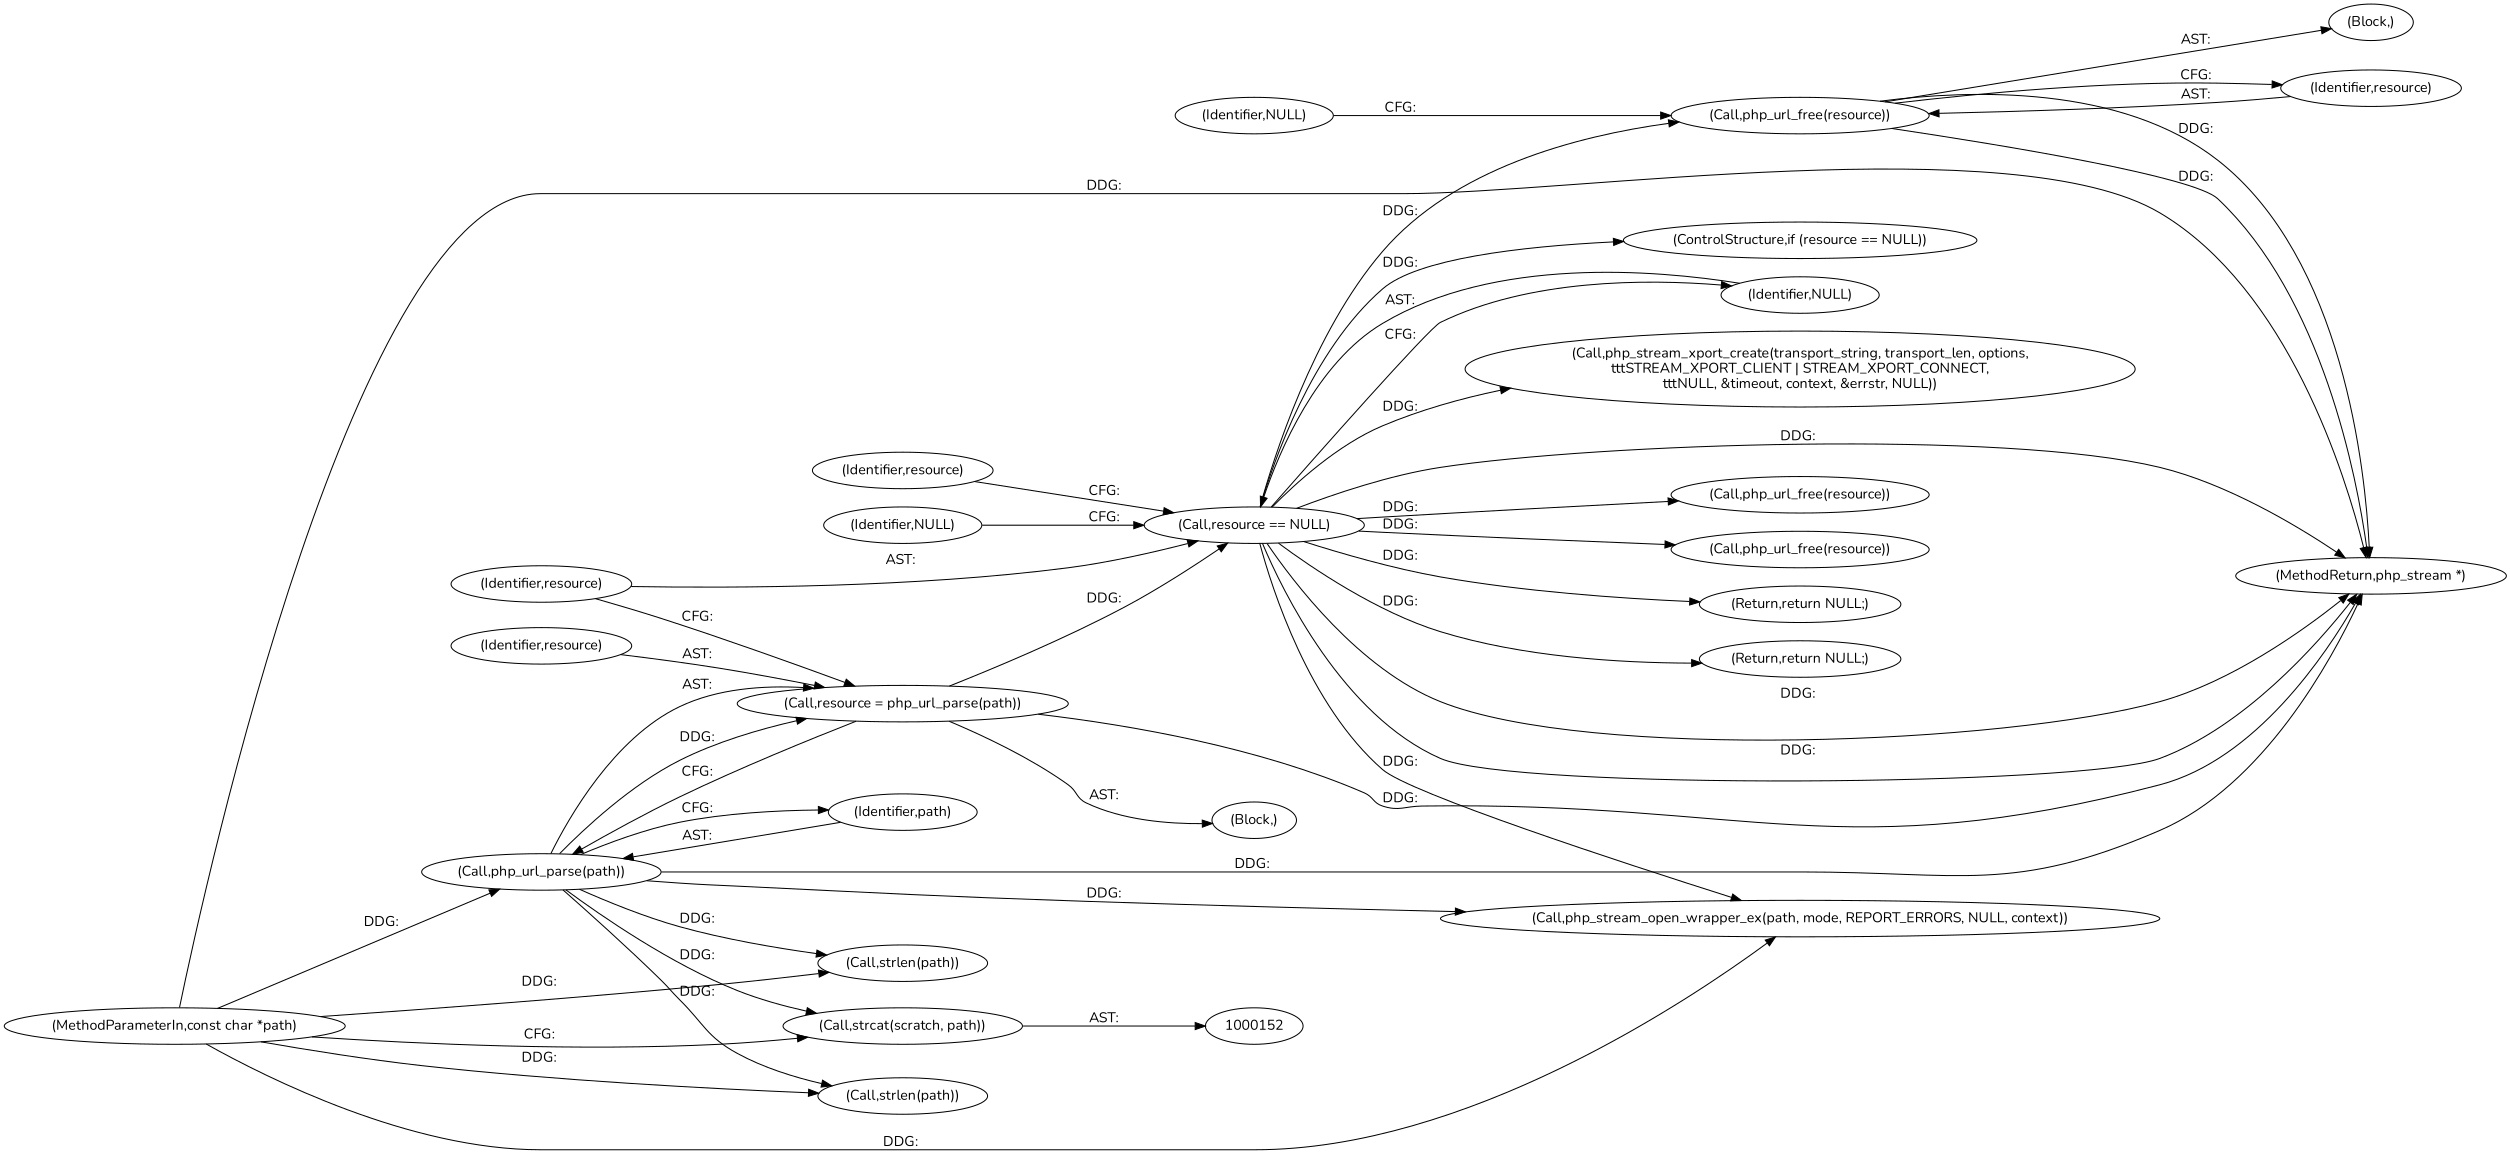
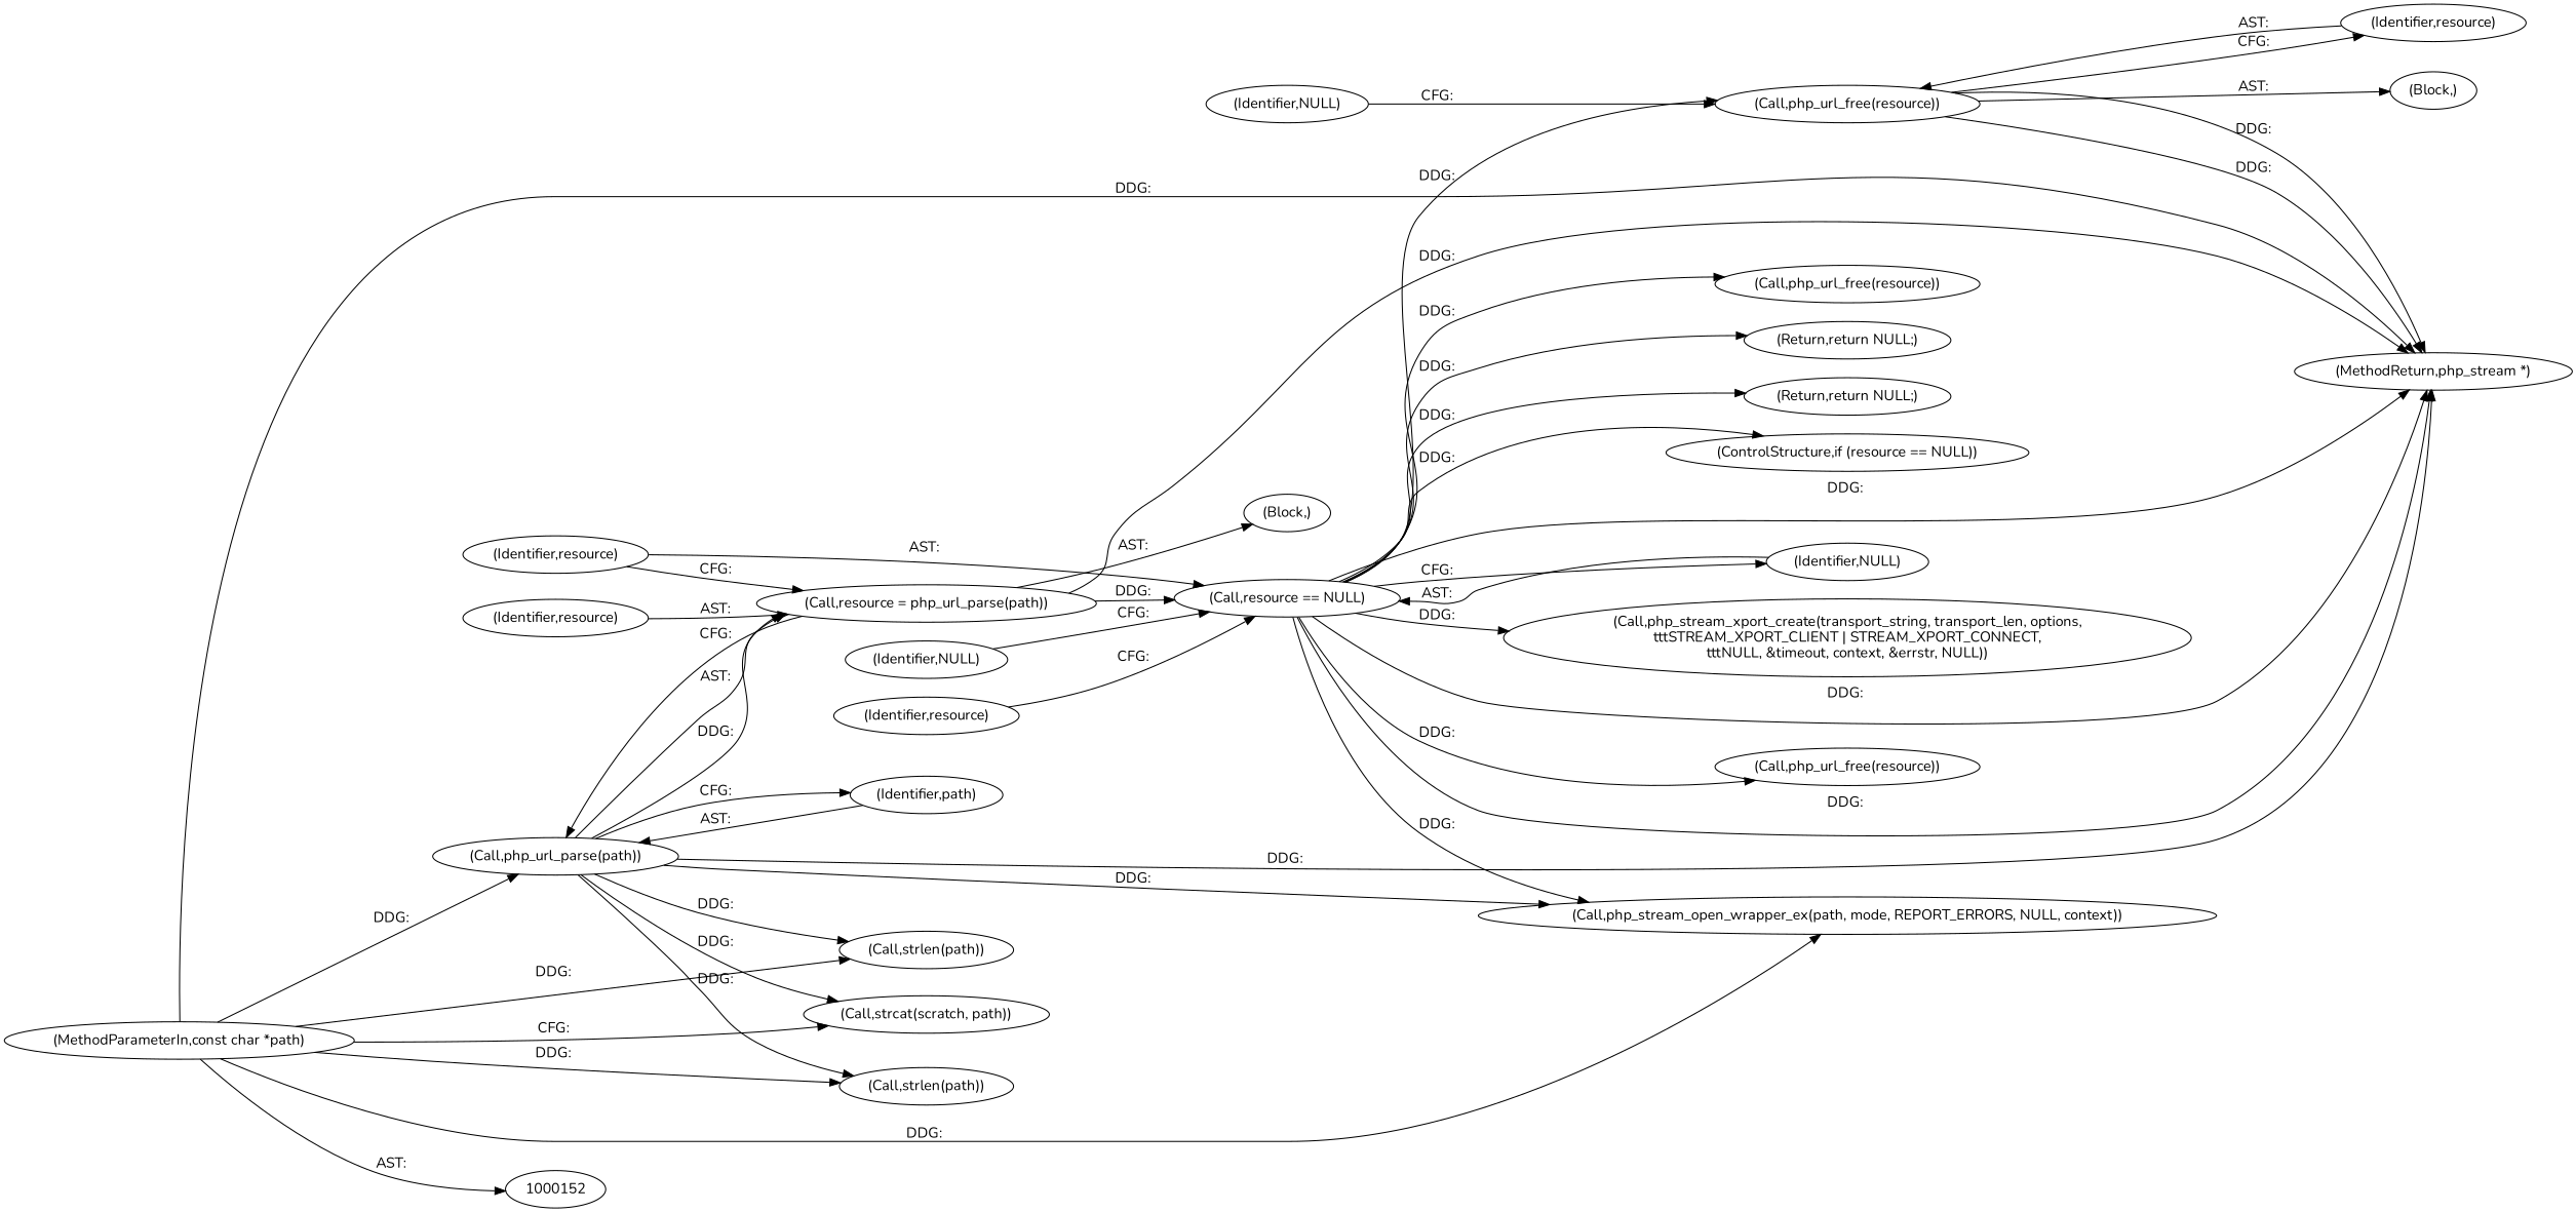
  digraph {
    fontname=Nunito
    rankdir=LR
    node [fontname=Nunito]
    edge [fontname=Nunito]
    n1 [label="(Call,php_url_free(resource))"]
    n2 [label="(MethodReturn,php_stream *)"]
    n3 [label="(Block,)"]
    n4 [label="(Identifier,resource)"]
    n5 [label="(Call,resource == NULL)"]
    n6 [label="(ControlStructure,if (resource == NULL))"]
    n7 [label="(Call,php_stream_open_wrapper_ex(path, mode, REPORT_ERRORS, NULL, context))"]
    n8 [label="(Identifier,NULL)"]
    n9 [label="(Call,php_stream_xport_create(transport_string, transport_len, options,\n\t\t\tSTREAM_XPORT_CLIENT | STREAM_XPORT_CONNECT,\n\t\t\tNULL, &timeout, context, &errstr, NULL))"]
    n10 [label="(Call,php_url_free(resource))"]
    n11 [label="(Call,php_url_free(resource))"]
    n12 [label="(Return,return NULL;)"]
    n13 [label="(Return,return NULL;)"]
    n14 [label="(Call,resource = php_url_parse(path))"]
    n15 [label="(Call,php_url_parse(path))"]
    n16 [label="(Block,)"]
    n17 [label="(Call,strlen(path))"]
    n18 [label="(Call,strcat(scratch, path))"]
    n19 [label="(Identifier,path)"]
    n20 [label="(Call,strlen(path))"]
    n21 [label="(MethodParameterIn,const char *path)"]
    1000152
    n23 [label="(Identifier,resource)"]
    n24 [label="(Identifier,resource)"]
    n25 [label="(Identifier,NULL)"]
    n26 [label="(Identifier,NULL)"]
    n27 [label="(Identifier,resource)"]
    n1 -> n2 [label="DDG: "]
    n1 -> n2 [label="DDG: "]
    n1 -> n3 [label="AST: "]
    n1 -> n4 [label="CFG: "]
    n4 -> n1 [label="AST: "]
    n5 -> n1 [label="DDG: "]
    n5 -> n2 [label="DDG: "]
    n5 -> n2 [label="DDG: "]
    n5 -> n2 [label="DDG: "]
    n5 -> n6 [label="DDG: "]
    n5 -> n7 [label="DDG: "]
    n5 -> n8 [label="CFG: "]
    n5 -> n9 [label="DDG: "]
    n5 -> n10 [label="DDG: "]
    n5 -> n11 [label="DDG: "]
    n5 -> n12 [label="DDG: "]
    n5 -> n13 [label="DDG: "]
    n8 -> n5 [label="AST: "]
    n14 -> n2 [label="DDG: "]
    n14 -> n5 [label="DDG: "]
    n14 -> n15 [label="CFG: "]
    n14 -> n16 [label="AST: "]
    n15 -> n2 [label="DDG: "]
    n15 -> n7 [label="DDG: "]
    n15 -> n14 [label="AST: "]
    n15 -> n14 [label="DDG: "]
    n15 -> n17 [label="DDG: "]
    n15 -> n18 [label="DDG: "]
    n15 -> n19 [label="CFG: "]
    n15 -> n20 [label="DDG: "]
    n19 -> n15 [label="AST: "]
    n21 -> n2 [label="DDG: "]
    n21 -> n7 [label="DDG: "]
    n21 -> n15 [label="DDG: "]
    n21 -> n17 [label="DDG: "]
    n21 -> n18 [label="CFG: "]
    n21 -> n20 [label="DDG: "]
-   n18 -> 1000152 [label="AST: "]
+   n21 -> 1000152 [label="AST: "]
    n23 -> n5 [label="AST: "]
    n23 -> n14 [label="CFG: "]
    n24 -> n5 [label="CFG: "]
    n25 -> n5 [label="CFG: "]
    n26 -> n1 [label="CFG: "]
    n27 -> n14 [label="AST: "]
  }
